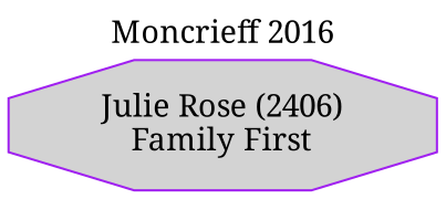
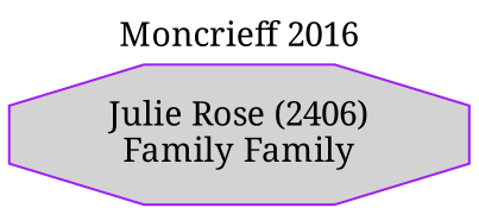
  digraph {
    label="Moncrieff 2016"
    labelloc=t
    mclimit=10
    fontname="Noto Serif"
-   n1 [label="Julie Rose (2406)\nFamily First" shape=octagon style=filled fillcolor=lightgrey color=purple fontname="Noto Serif"]
+   n1 [label="Julie Rose (2406)\nFamily Family" shape=octagon style=filled fillcolor=lightgrey color=purple fontname="Noto Serif"]
  }
